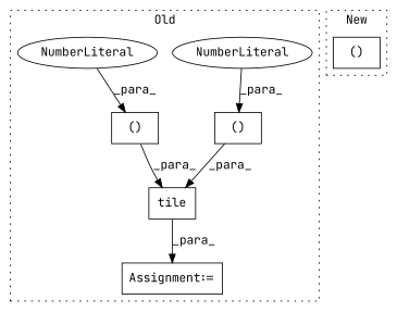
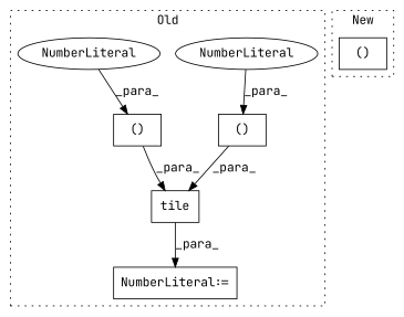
  digraph {
    fontname="JetBrains Mono"
    node [a=106 l=1 shape=box fontname="JetBrains Mono"]
    edge [fontname="JetBrains Mono"]
    n1 [a=32 l="5,2" label=tile s="11091,11178"]
    n2 [l=15 label="()" s=11163]
    n3 [a=34 label=NumberLiteral s=11177 shape=ellipse]
-   n4 [a=7 label="Assignment:=" s=11079]
+   n4 [a=7 label="NumberLiteral:=" s=11079]
    n5 [l=15 label="()" s=11136]
    n6 [a=34 label=NumberLiteral s=11150 shape=ellipse]
    n7 [l=50 label="()" s=11405]
    subgraph cluster_1 {
      label=Old
      style=dotted
      n1
      n2
      n3
      n4
      n5
      n6
    }
    subgraph cluster_2 {
      label=New
      style=dotted
      n7
    }
    n1 -> n4 [label=_para_]
    n2 -> n1 [label=_para_]
    n3 -> n2 [label=_para_]
    n5 -> n1 [label=_para_]
    n6 -> n5 [label=_para_]
  }
